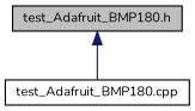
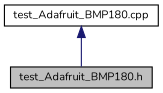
  digraph {
    fontname=Nunito
    node [color=black fontname=Nunito fontsize=10 shape=record style=filled]
    n1 [fillcolor=grey75 fontcolor=black height=0.2 label="test_Adafruit_BMP180.h" width=0.4]
    n2 [fillcolor=white height=0.2 label="test_Adafruit_BMP180.cpp" width=0.4]
-   n1 -> n2 [color=midnightblue dir=back fontname=Nunito fontsize=10 labelfontname=Helvetica labelfontsize=10 style=solid]
+   n2 -> n1 [color=midnightblue dir=back fontname=Nunito fontsize=10 labelfontname=Helvetica labelfontsize=10 style=solid]
  }
